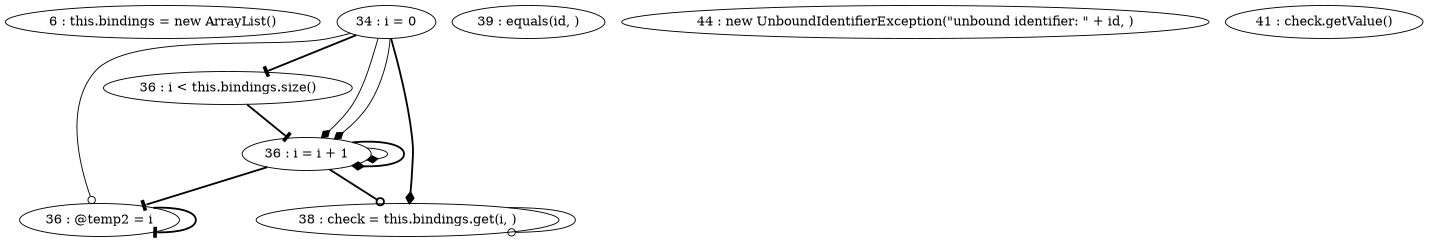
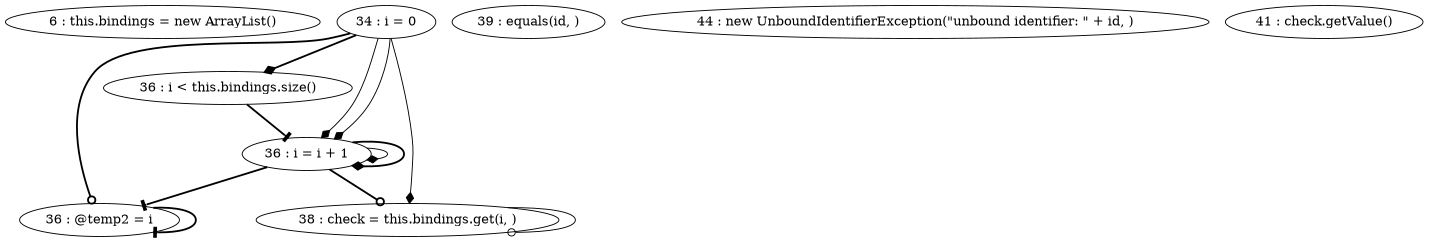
  digraph {
    fontname="DejaVu Serif"
    node [fontname="DejaVu Serif"]
    edge [arrowhead=diamond fontname="DejaVu Serif" style=bold]
    "6 : this.bindings = new ArrayList()"
    n2 [label="34 : i = 0"]
    "36 : @temp2 = i"
    "36 : i < this.bindings.size()"
    "36 : i = i + 1"
    "38 : check = this.bindings.get(i, )"
    "39 : equals(id, )"
    "44 : new UnboundIdentifierException(\"unbound identifier: \" + id, )"
    "41 : check.getValue()"
-   n2 -> "36 : @temp2 = i" [arrowhead=odot style=solid]
-   n2 -> "36 : i < this.bindings.size()" [arrowhead=tee]
+   n2 -> "36 : @temp2 = i" [arrowhead=odot]
+   n2 -> "36 : i < this.bindings.size()"
    n2 -> "36 : i = i + 1" [style=solid]
    n2 -> "36 : i = i + 1" [style=solid]
-   n2 -> "38 : check = this.bindings.get(i, )"
+   n2 -> "38 : check = this.bindings.get(i, )" [style=solid]
    "36 : @temp2 = i" -> "36 : @temp2 = i" [arrowhead=tee]
    "36 : i < this.bindings.size()" -> "36 : i = i + 1" [arrowhead=tee]
    "36 : i = i + 1" -> "36 : @temp2 = i" [arrowhead=tee]
    "36 : i = i + 1" -> "36 : i = i + 1" [style=solid]
    "36 : i = i + 1" -> "36 : i = i + 1"
    "36 : i = i + 1" -> "38 : check = this.bindings.get(i, )" [arrowhead=odot]
    "38 : check = this.bindings.get(i, )" -> "38 : check = this.bindings.get(i, )" [arrowhead=odot style=solid]
  }
